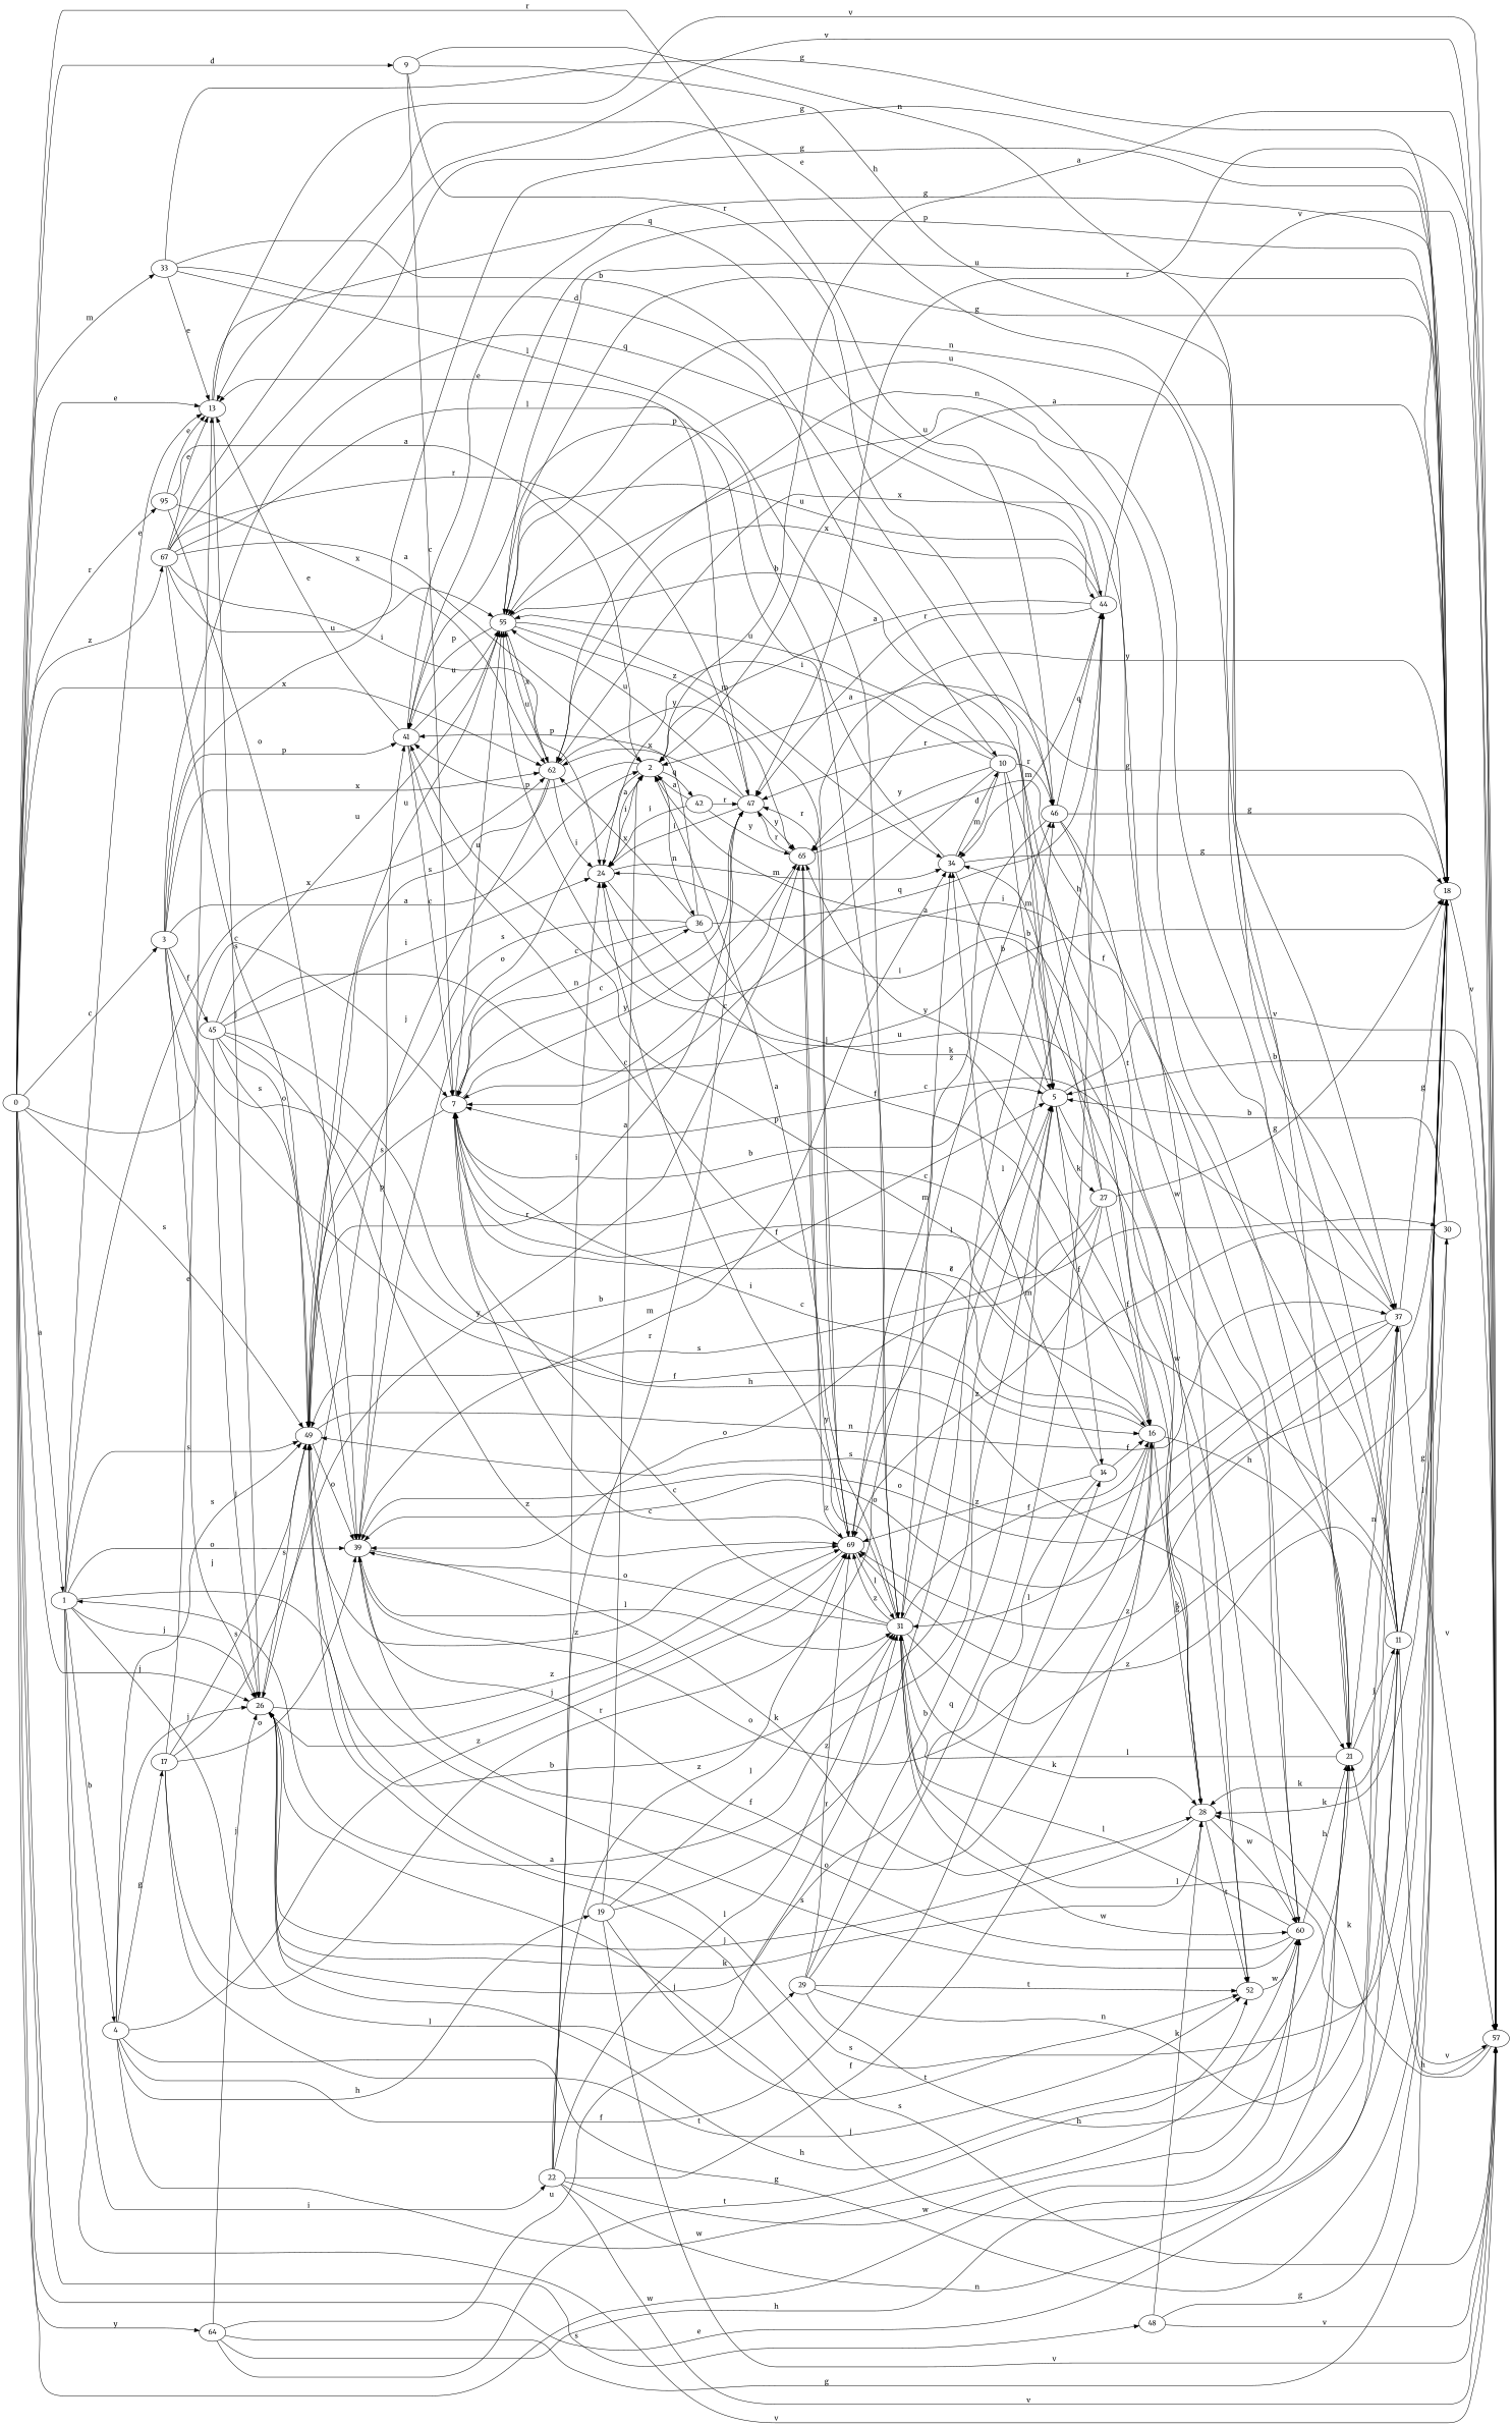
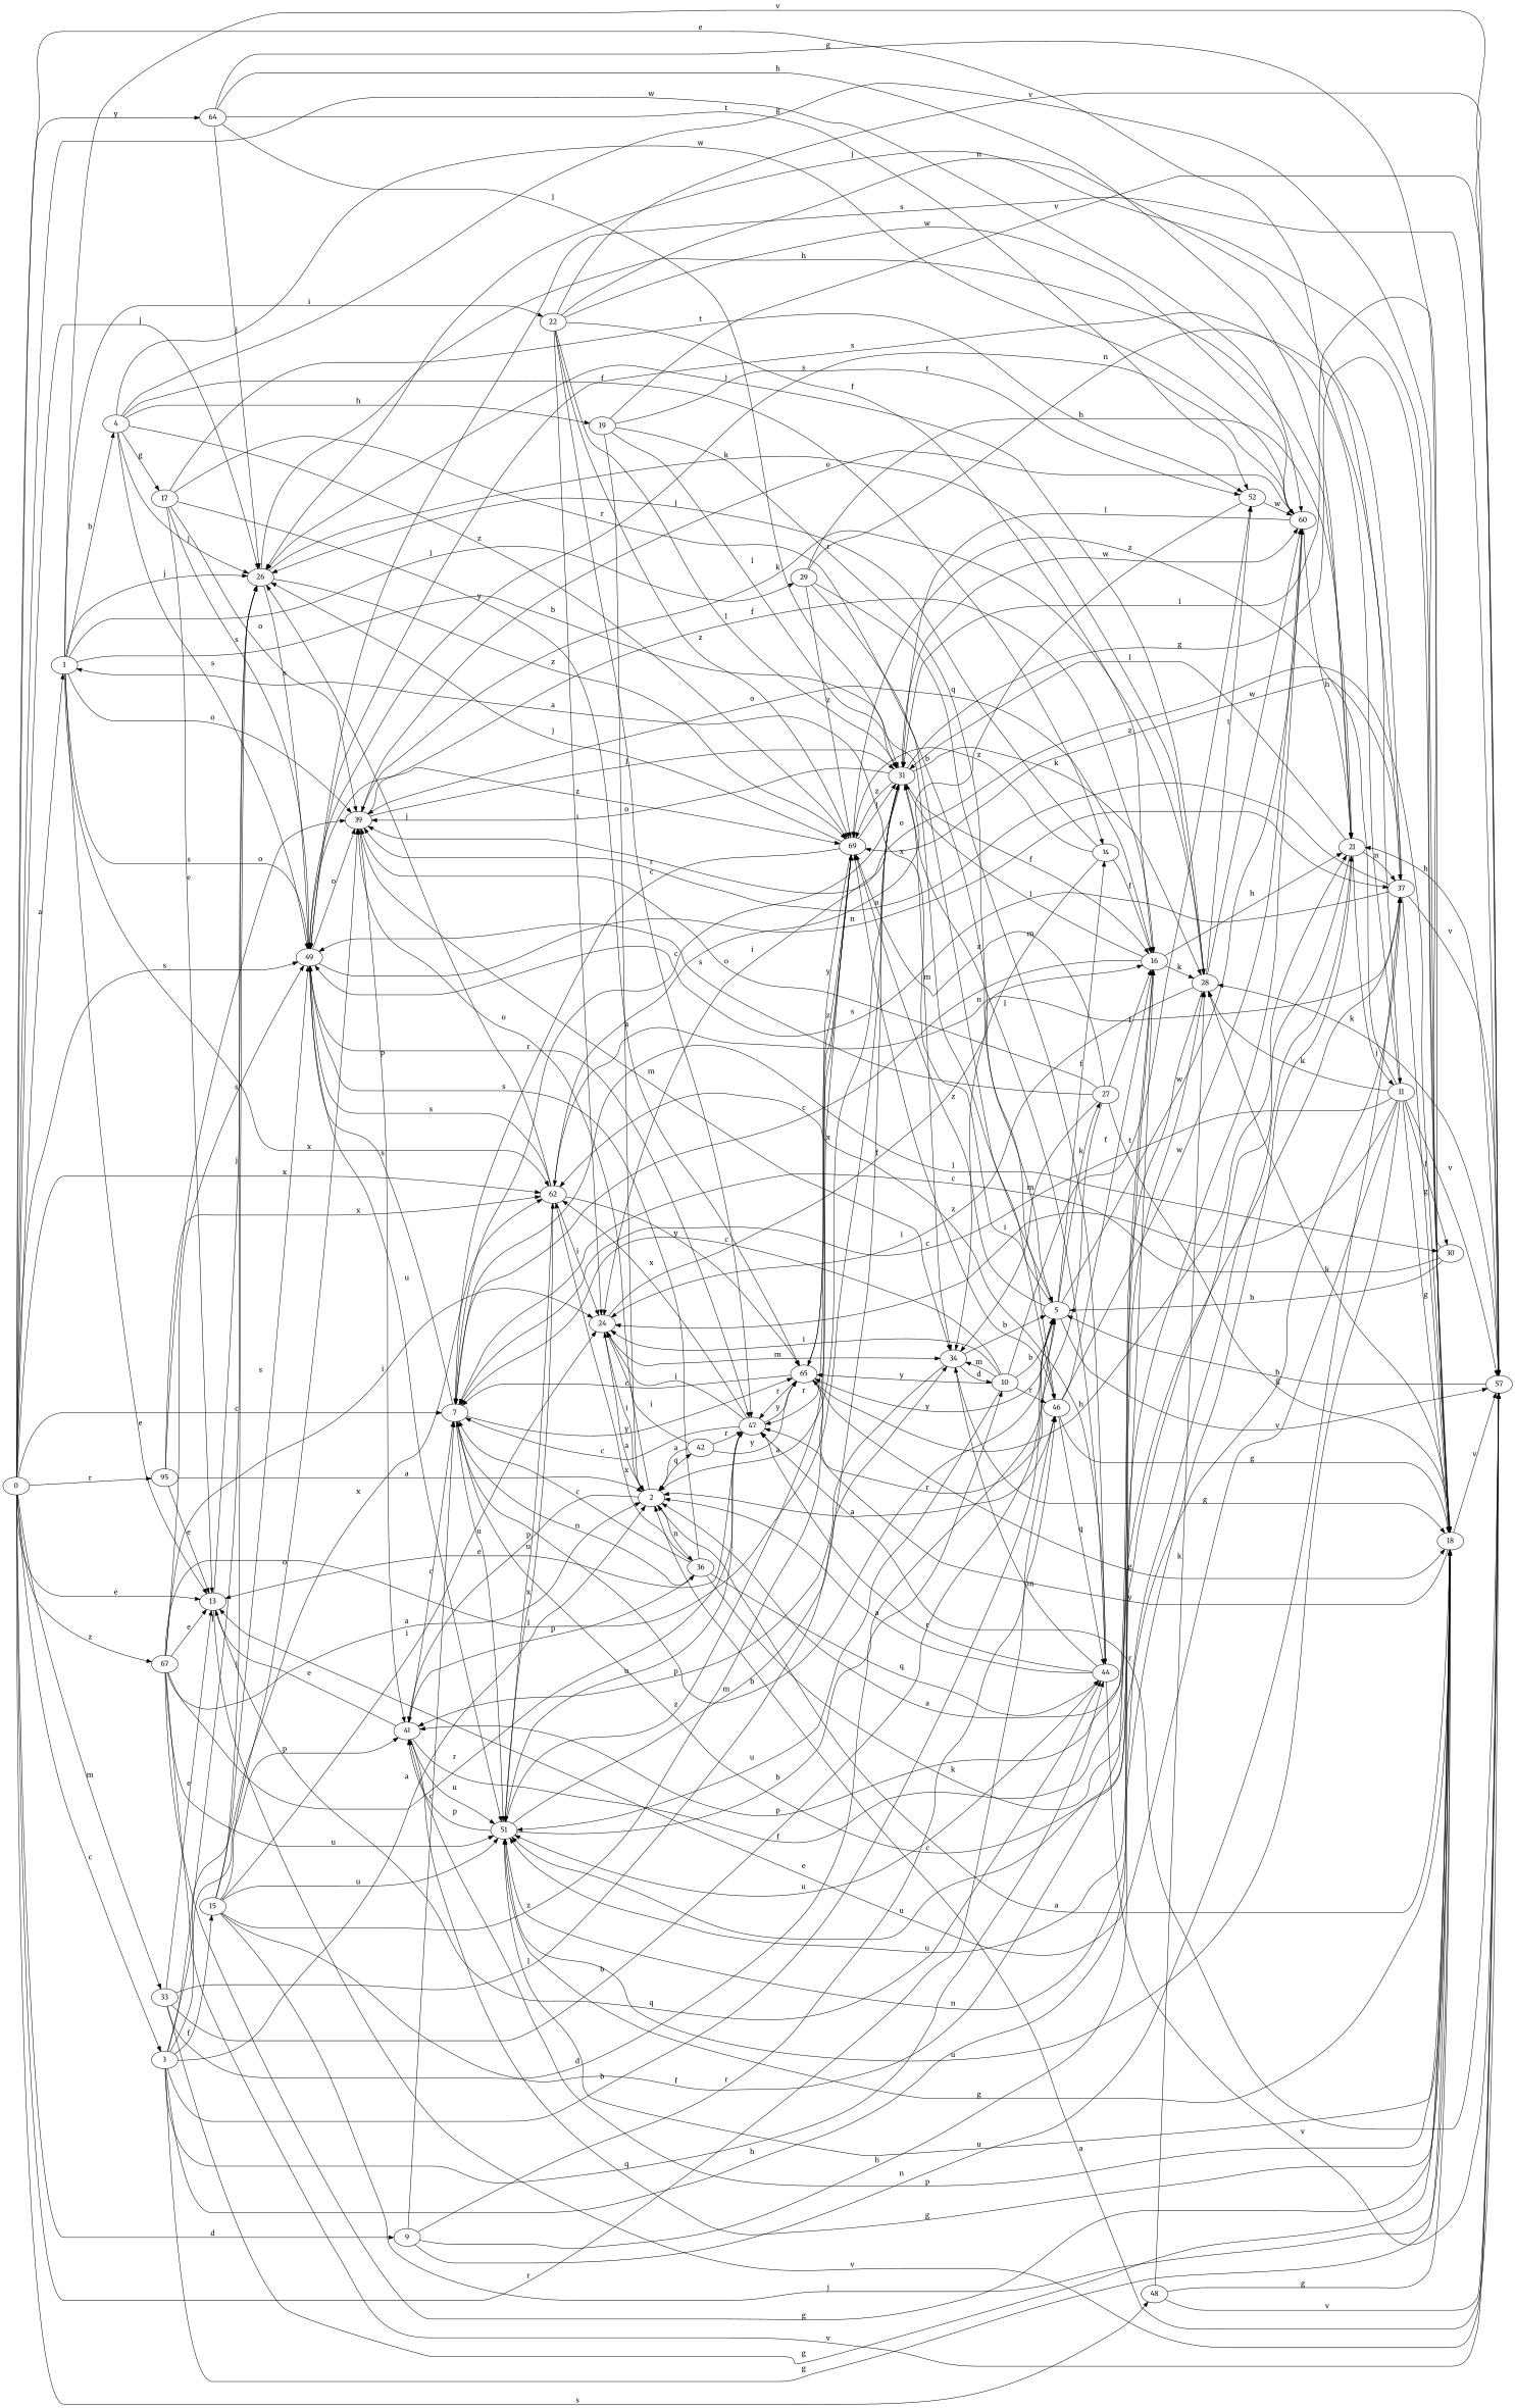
  strict digraph {
    fontname=Merriweather
    rankdir=LR
    node [fontname=Merriweather]
    edge [fontname=Merriweather]
    0
    1
    n3 [label=3]
    7
    9
    11
    13
    26
    33
    n10 [label=95]
    46
    48
    49
    60
    62
    64
    67
    4
    5
    22
    29
    39
    57
    2
    41
    18
-   15 [label=45]
+   15
    21
    44
    36
    65
    30
-   55
+   55 [label=51]
    37
    24
    69
    28
    10
    31
    16
    47
    52
    14
    17
    19
    27
    34
    42
    0 -> 1 [label=a]
    0 -> n3 [label=c]
    0 -> 7 [label=c]
    0 -> 9 [label=d]
    0 -> 11 [label=e]
    0 -> 13 [label=e]
    0 -> 26 [label=j]
    0 -> 33 [label=m]
    0 -> n10 [label=r]
    0 -> 46 [label=r]
    0 -> 48 [label=s]
    0 -> 49 [label=s]
    0 -> 60 [label=w]
    0 -> 62 [label=x]
    0 -> 64 [label=y]
    0 -> 67 [label=z]
    1 -> 13 [label=e]
    1 -> 26 [label=j]
    1 -> 49 [label=s]
    1 -> 62 [label=x]
    1 -> 4 [label=b]
    1 -> 5 [label=b]
    1 -> 22 [label=i]
    1 -> 29 [label=l]
    1 -> 39 [label=o]
    1 -> 57 [label=v]
    n3 -> 26 [label=j]
    n3 -> 62 [label=x]
    n3 -> 5 [label=b]
    n3 -> 2 [label=a]
    n3 -> 41 [label=p]
    n3 -> 18 [label=g]
    n3 -> 15 [label=f]
    n3 -> 21 [label=h]
    n3 -> 44 [label=q]
    7 -> 49 [label=s]
    7 -> 5 [label=b]
    7 -> 36 [label=n]
    7 -> 65 [label=y]
    7 -> 30 [label=l]
    7 -> 55 [label=u]
    9 -> 7 [label=c]
    9 -> 46 [label=r]
    9 -> 21 [label=h]
    9 -> 37 [label=n]
    11 -> 7 [label=c]
    11 -> 13 [label=e]
    11 -> 49 [label=s]
    11 -> 57 [label=v]
    11 -> 18 [label=g]
    11 -> 30 [label=l]
    11 -> 55 [label=u]
    11 -> 24 [label=i]
    11 -> 69 [label=z]
    11 -> 28 [label=k]
    13 -> 26 [label=j]
    13 -> 57 [label=v]
    13 -> 44 [label=q]
    26 -> 49 [label=s]
    26 -> 21 [label=h]
    26 -> 69 [label=z]
    26 -> 28 [label=k]
    33 -> 13 [label=e]
    33 -> 5 [label=b]
    33 -> 18 [label=g]
    33 -> 10 [label=d]
    33 -> 31 [label=l]
    n10 -> 13 [label=e]
    n10 -> 62 [label=x]
    n10 -> 39 [label=o]
    n10 -> 2 [label=a]
    46 -> 60 [label=w]
    46 -> 2 [label=a]
    46 -> 18 [label=g]
    46 -> 44 [label=q]
    46 -> 69 [label=z]
    46 -> 16 [label=f]
    48 -> 57 [label=v]
    48 -> 18 [label=g]
    48 -> 28 [label=k]
    49 -> 39 [label=o]
    49 -> 55 [label=u]
    49 -> 37 [label=n]
    49 -> 69 [label=z]
    49 -> 47 [label=r]
    60 -> 49 [label=s]
    60 -> 39 [label=o]
    60 -> 21 [label=h]
    60 -> 55 [label=u]
    60 -> 31 [label=l]
    62 -> 26 [label=j]
    62 -> 49 [label=s]
    62 -> 65 [label=y]
    62 -> 55 [label=u]
    62 -> 37 [label=n]
    62 -> 24 [label=i]
    64 -> 26 [label=j]
    64 -> 18 [label=g]
    64 -> 21 [label=h]
-   64 -> 31 [label=u]
+   64 -> 31 [label=l]
    64 -> 52 [label=t]
    67 -> 13 [label=e]
    67 -> 49 [label=s]
    67 -> 57 [label=v]
    67 -> 2 [label=a]
    67 -> 18 [label=g]
    67 -> 55 [label=u]
    67 -> 24 [label=i]
    67 -> 31 [label=l]
    67 -> 47 [label=r]
    4 -> 26 [label=j]
    4 -> 49 [label=s]
    4 -> 60 [label=w]
    4 -> 18 [label=g]
    4 -> 69 [label=z]
    4 -> 14 [label=f]
    4 -> 17 [label=g]
    4 -> 19 [label=h]
    5 -> 1 [label=a]
    5 -> 60 [label=w]
    5 -> 57 [label=v]
    5 -> 65 [label=y]
-   69 -> 5 [label=z]
+   5 -> 69 [label=z]
    5 -> 14 [label=f]
    5 -> 27 [label=k]
    22 -> 60 [label=w]
    22 -> 57 [label=v]
    22 -> 37 [label=n]
    22 -> 24 [label=i]
    22 -> 69 [label=z]
    22 -> 31 [label=l]
    22 -> 16 [label=f]
    22 -> 47 [label=r]
    29 -> 5 [label=b]
    29 -> 21 [label=h]
    29 -> 44 [label=q]
    29 -> 37 [label=n]
    29 -> 69 [label=z]
-   29 -> 52 [label=t]
    39 -> 41 [label=p]
    39 -> 28 [label=k]
    39 -> 31 [label=l]
    39 -> 16 [label=f]
    39 -> 34 [label=m]
    57 -> 49 [label=s]
    57 -> 5 [label=b]
    57 -> 2 [label=a]
    57 -> 21 [label=h]
    57 -> 28 [label=k]
    57 -> 47 [label=r]
    2 -> 39 [label=o]
    2 -> 41 [label=p]
    2 -> 36 [label=n]
    2 -> 24 [label=i]
    2 -> 42 [label=q]
    41 -> 7 [label=c]
    41 -> 13 [label=e]
    41 -> 18 [label=g]
    41 -> 55 [label=u]
    41 -> 16 [label=f]
    18 -> 26 [label=j]
    18 -> 39 [label=o]
    18 -> 57 [label=v]
    18 -> 2 [label=a]
    18 -> 41 [label=p]
    18 -> 65 [label=y]
    18 -> 55 [label=u]
    18 -> 28 [label=k]
    15 -> 26 [label=j]
    15 -> 49 [label=s]
    15 -> 39 [label=o]
    15 -> 18 [label=j]
    15 -> 55 [label=u]
    15 -> 24 [label=i]
    15 -> 69 [label=z]
    15 -> 16 [label=f]
    21 -> 11 [label=j]
    21 -> 55 [label=u]
    21 -> 37 [label=n]
    21 -> 31 [label=l]
    44 -> 62 [label=x]
    44 -> 57 [label=v]
    44 -> 2 [label=a]
    44 -> 55 [label=u]
    44 -> 31 [label=l]
    44 -> 47 [label=r]
    44 -> 34 [label=m]
    36 -> 7 [label=c]
    36 -> 49 [label=s]
    36 -> 62 [label=x]
    36 -> 41 [label=p]
    36 -> 44 [label=q]
    36 -> 28 [label=k]
    65 -> 7 [label=c]
    65 -> 18 [label=g]
    65 -> 21 [label=h]
    65 -> 69 [label=z]
    65 -> 47 [label=r]
    30 -> 7 [label=c]
    30 -> 5 [label=b]
    30 -> 31 [label=l]
    55 -> 62 [label=x]
    55 -> 5 [label=b]
    55 -> 41 [label=p]
    55 -> 18 [label=g]
    55 -> 37 [label=n]
    55 -> 69 [label=z]
    55 -> 34 [label=m]
    37 -> 7 [label=c]
    37 -> 49 [label=s]
    37 -> 39 [label=o]
    37 -> 57 [label=v]
    37 -> 18 [label=g]
    37 -> 69 [label=z]
    24 -> 2 [label=a]
    24 -> 16 [label=f]
    24 -> 34 [label=m]
    69 -> 7 [label=c]
    69 -> 26 [label=j]
    69 -> 65 [label=y]
    69 -> 31 [label=l]
    69 -> 47 [label=r]
    28 -> 26 [label=j]
    28 -> 60 [label=w]
    28 -> 2 [label=a]
    28 -> 24 [label=i]
    28 -> 52 [label=t]
    10 -> 7 [label=c]
    10 -> 46 [label=r]
    10 -> 5 [label=b]
    10 -> 65 [label=y]
    10 -> 55 [label=u]
    10 -> 24 [label=i]
    10 -> 52 [label=t]
    10 -> 34 [label=m]
    31 -> 7 [label=c]
    31 -> 60 [label=w]
    31 -> 39 [label=o]
    31 -> 2 [label=a]
    31 -> 18 [label=g]
    31 -> 24 [label=i]
    31 -> 69 [label=z]
    31 -> 28 [label=k]
    31 -> 16 [label=f]
    31 -> 34 [label=m]
    16 -> 7 [label=c]
    16 -> 39 [label=o]
    16 -> 41 [label=p]
    16 -> 21 [label=h]
    16 -> 28 [label=k]
    16 -> 31 [label=l]
    47 -> 7 [label=c]
    47 -> 13 [label=e]
    47 -> 62 [label=x]
    47 -> 65 [label=y]
    47 -> 55 [label=u]
    47 -> 24 [label=i]
    52 -> 60 [label=w]
    52 -> 62 [label=x]
    14 -> 26 [label=j]
    14 -> 69 [label=z]
    14 -> 16 [label=f]
    14 -> 34 [label=m]
    17 -> 13 [label=e]
    17 -> 46 [label=r]
    17 -> 49 [label=s]
    17 -> 39 [label=o]
    17 -> 65 [label=y]
    17 -> 52 [label=t]
    19 -> 46 [label=r]
    19 -> 57 [label=v]
    19 -> 2 [label=a]
    19 -> 31 [label=l]
    19 -> 52 [label=t]
    27 -> 49 [label=s]
    27 -> 39 [label=o]
    27 -> 18 [label=g]
    27 -> 69 [label=z]
    27 -> 16 [label=f]
    27 -> 47 [label=r]
    27 -> 34 [label=m]
    34 -> 5 [label=b]
    34 -> 41 [label=p]
    34 -> 18 [label=g]
    34 -> 10 [label=d]
    42 -> 2 [label=a]
    42 -> 65 [label=y]
    42 -> 24 [label=i]
    42 -> 47 [label=r]
  }
